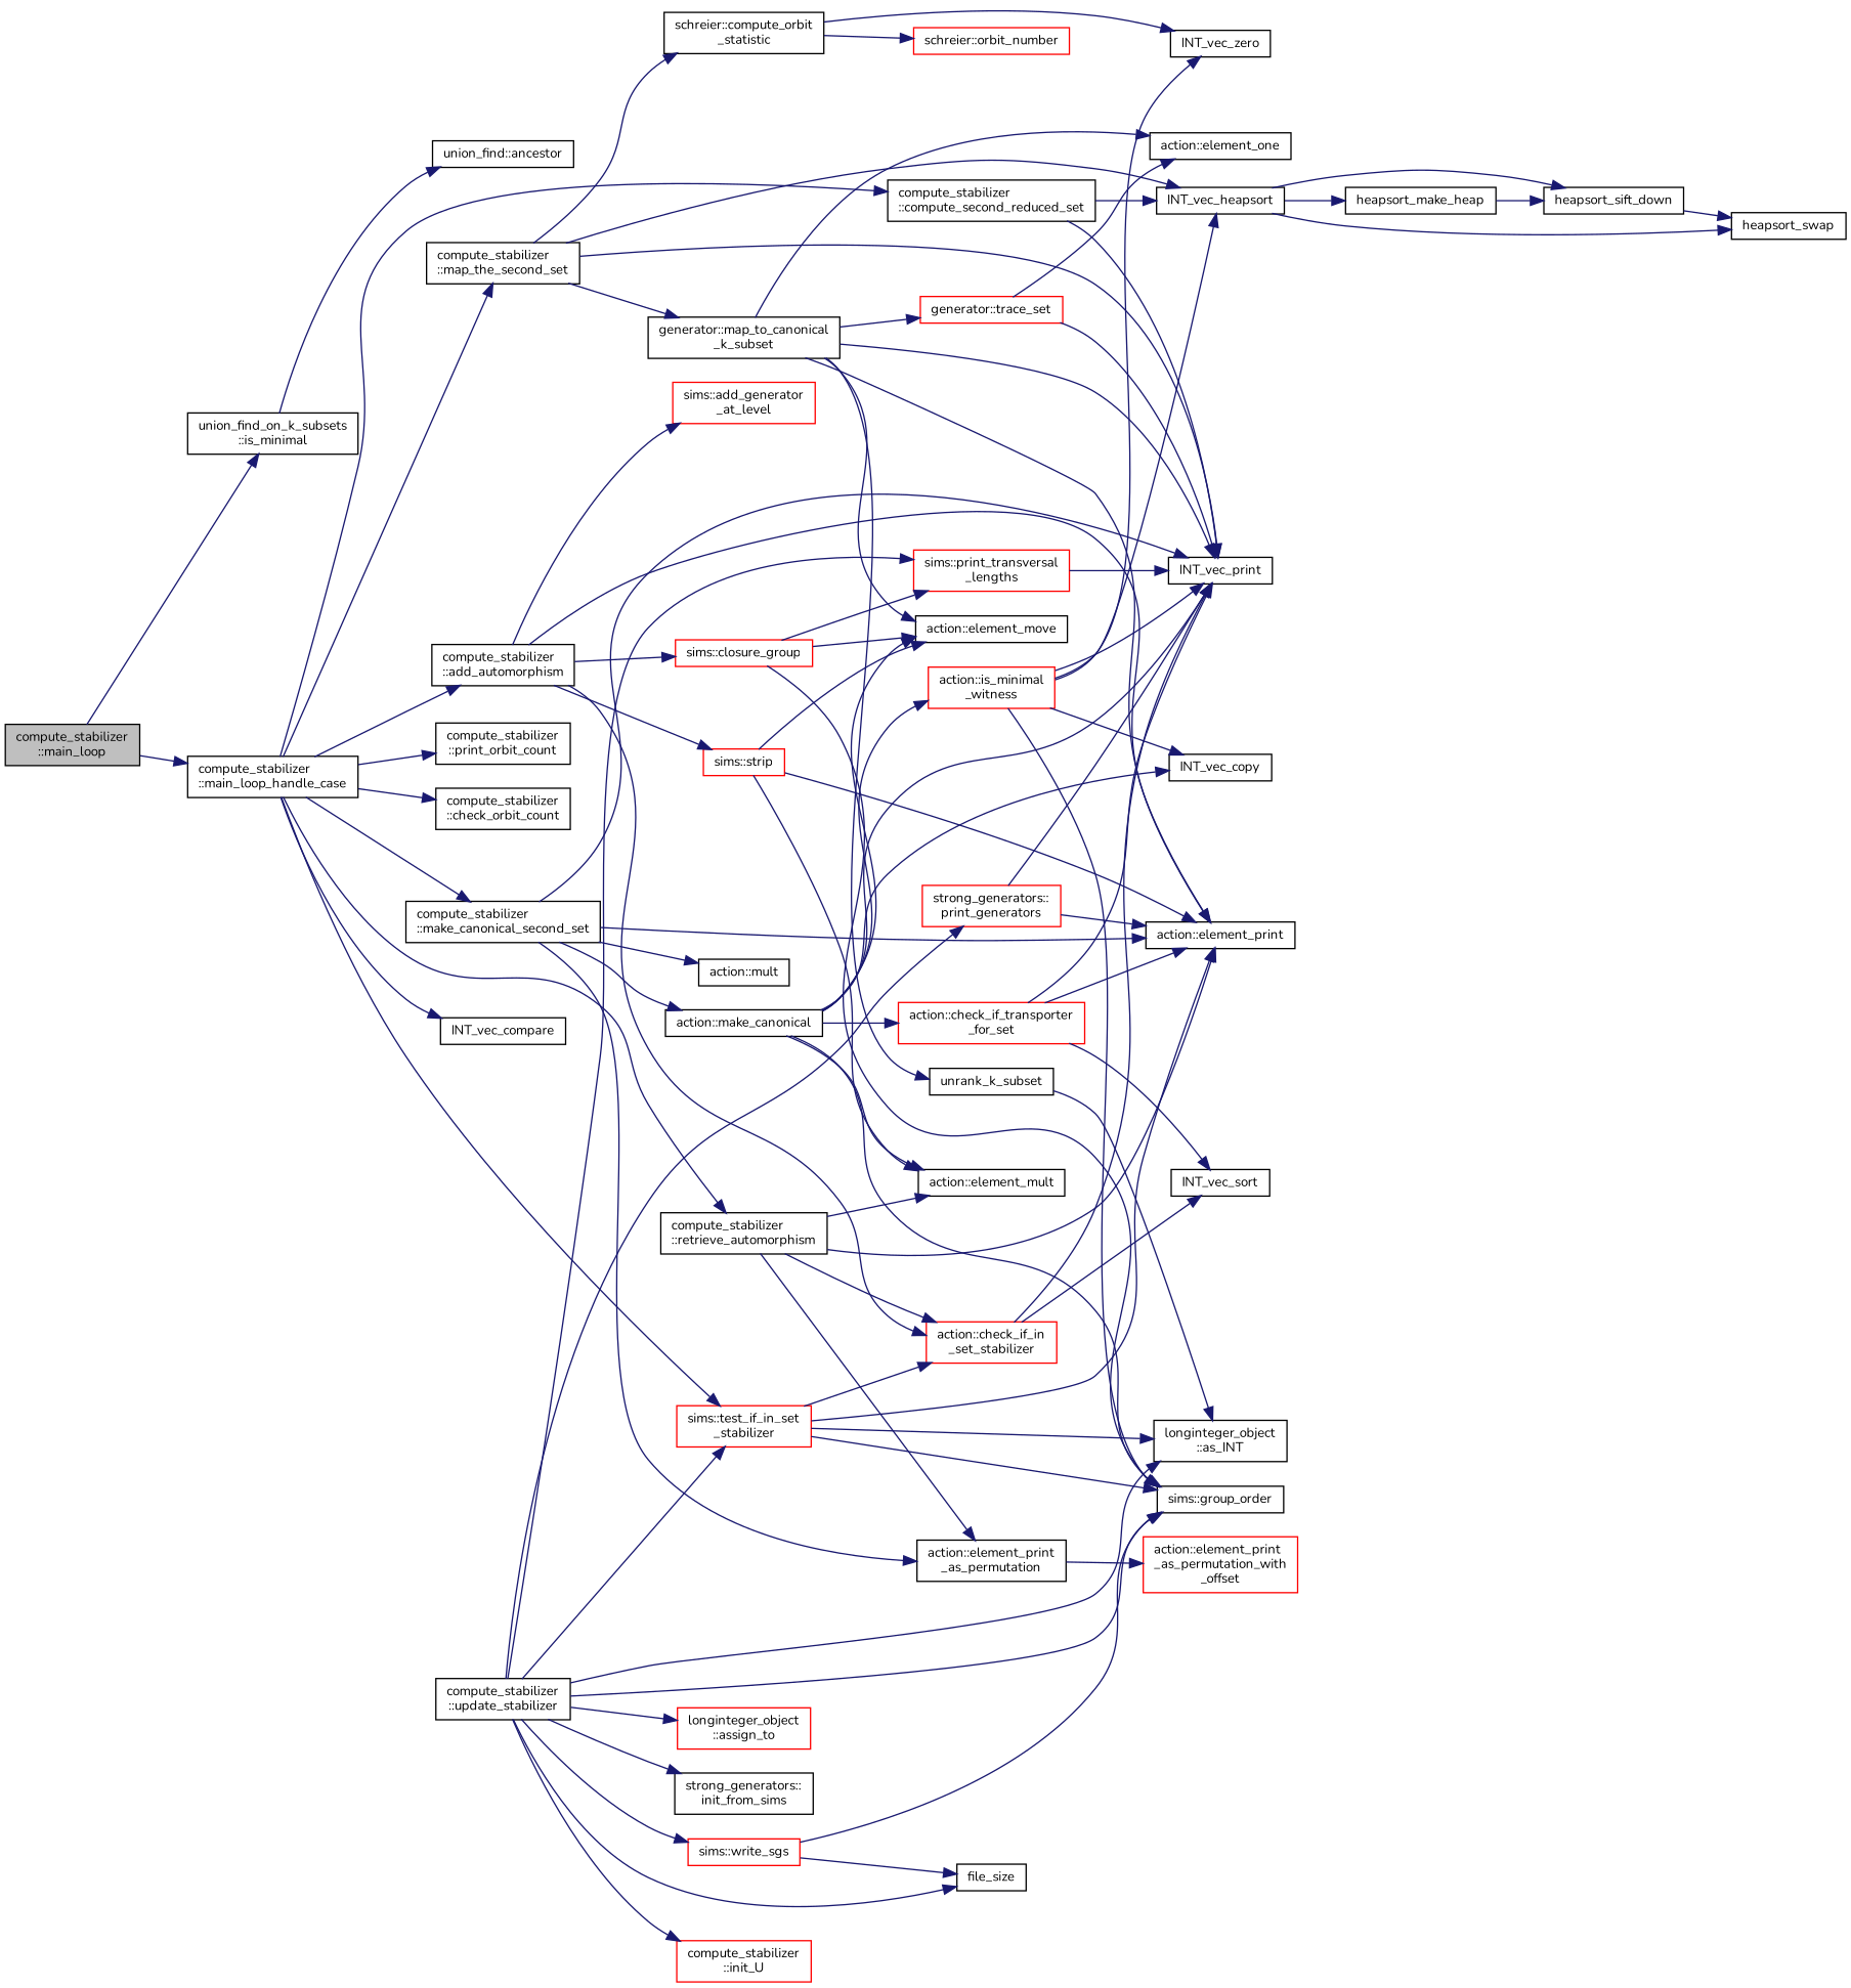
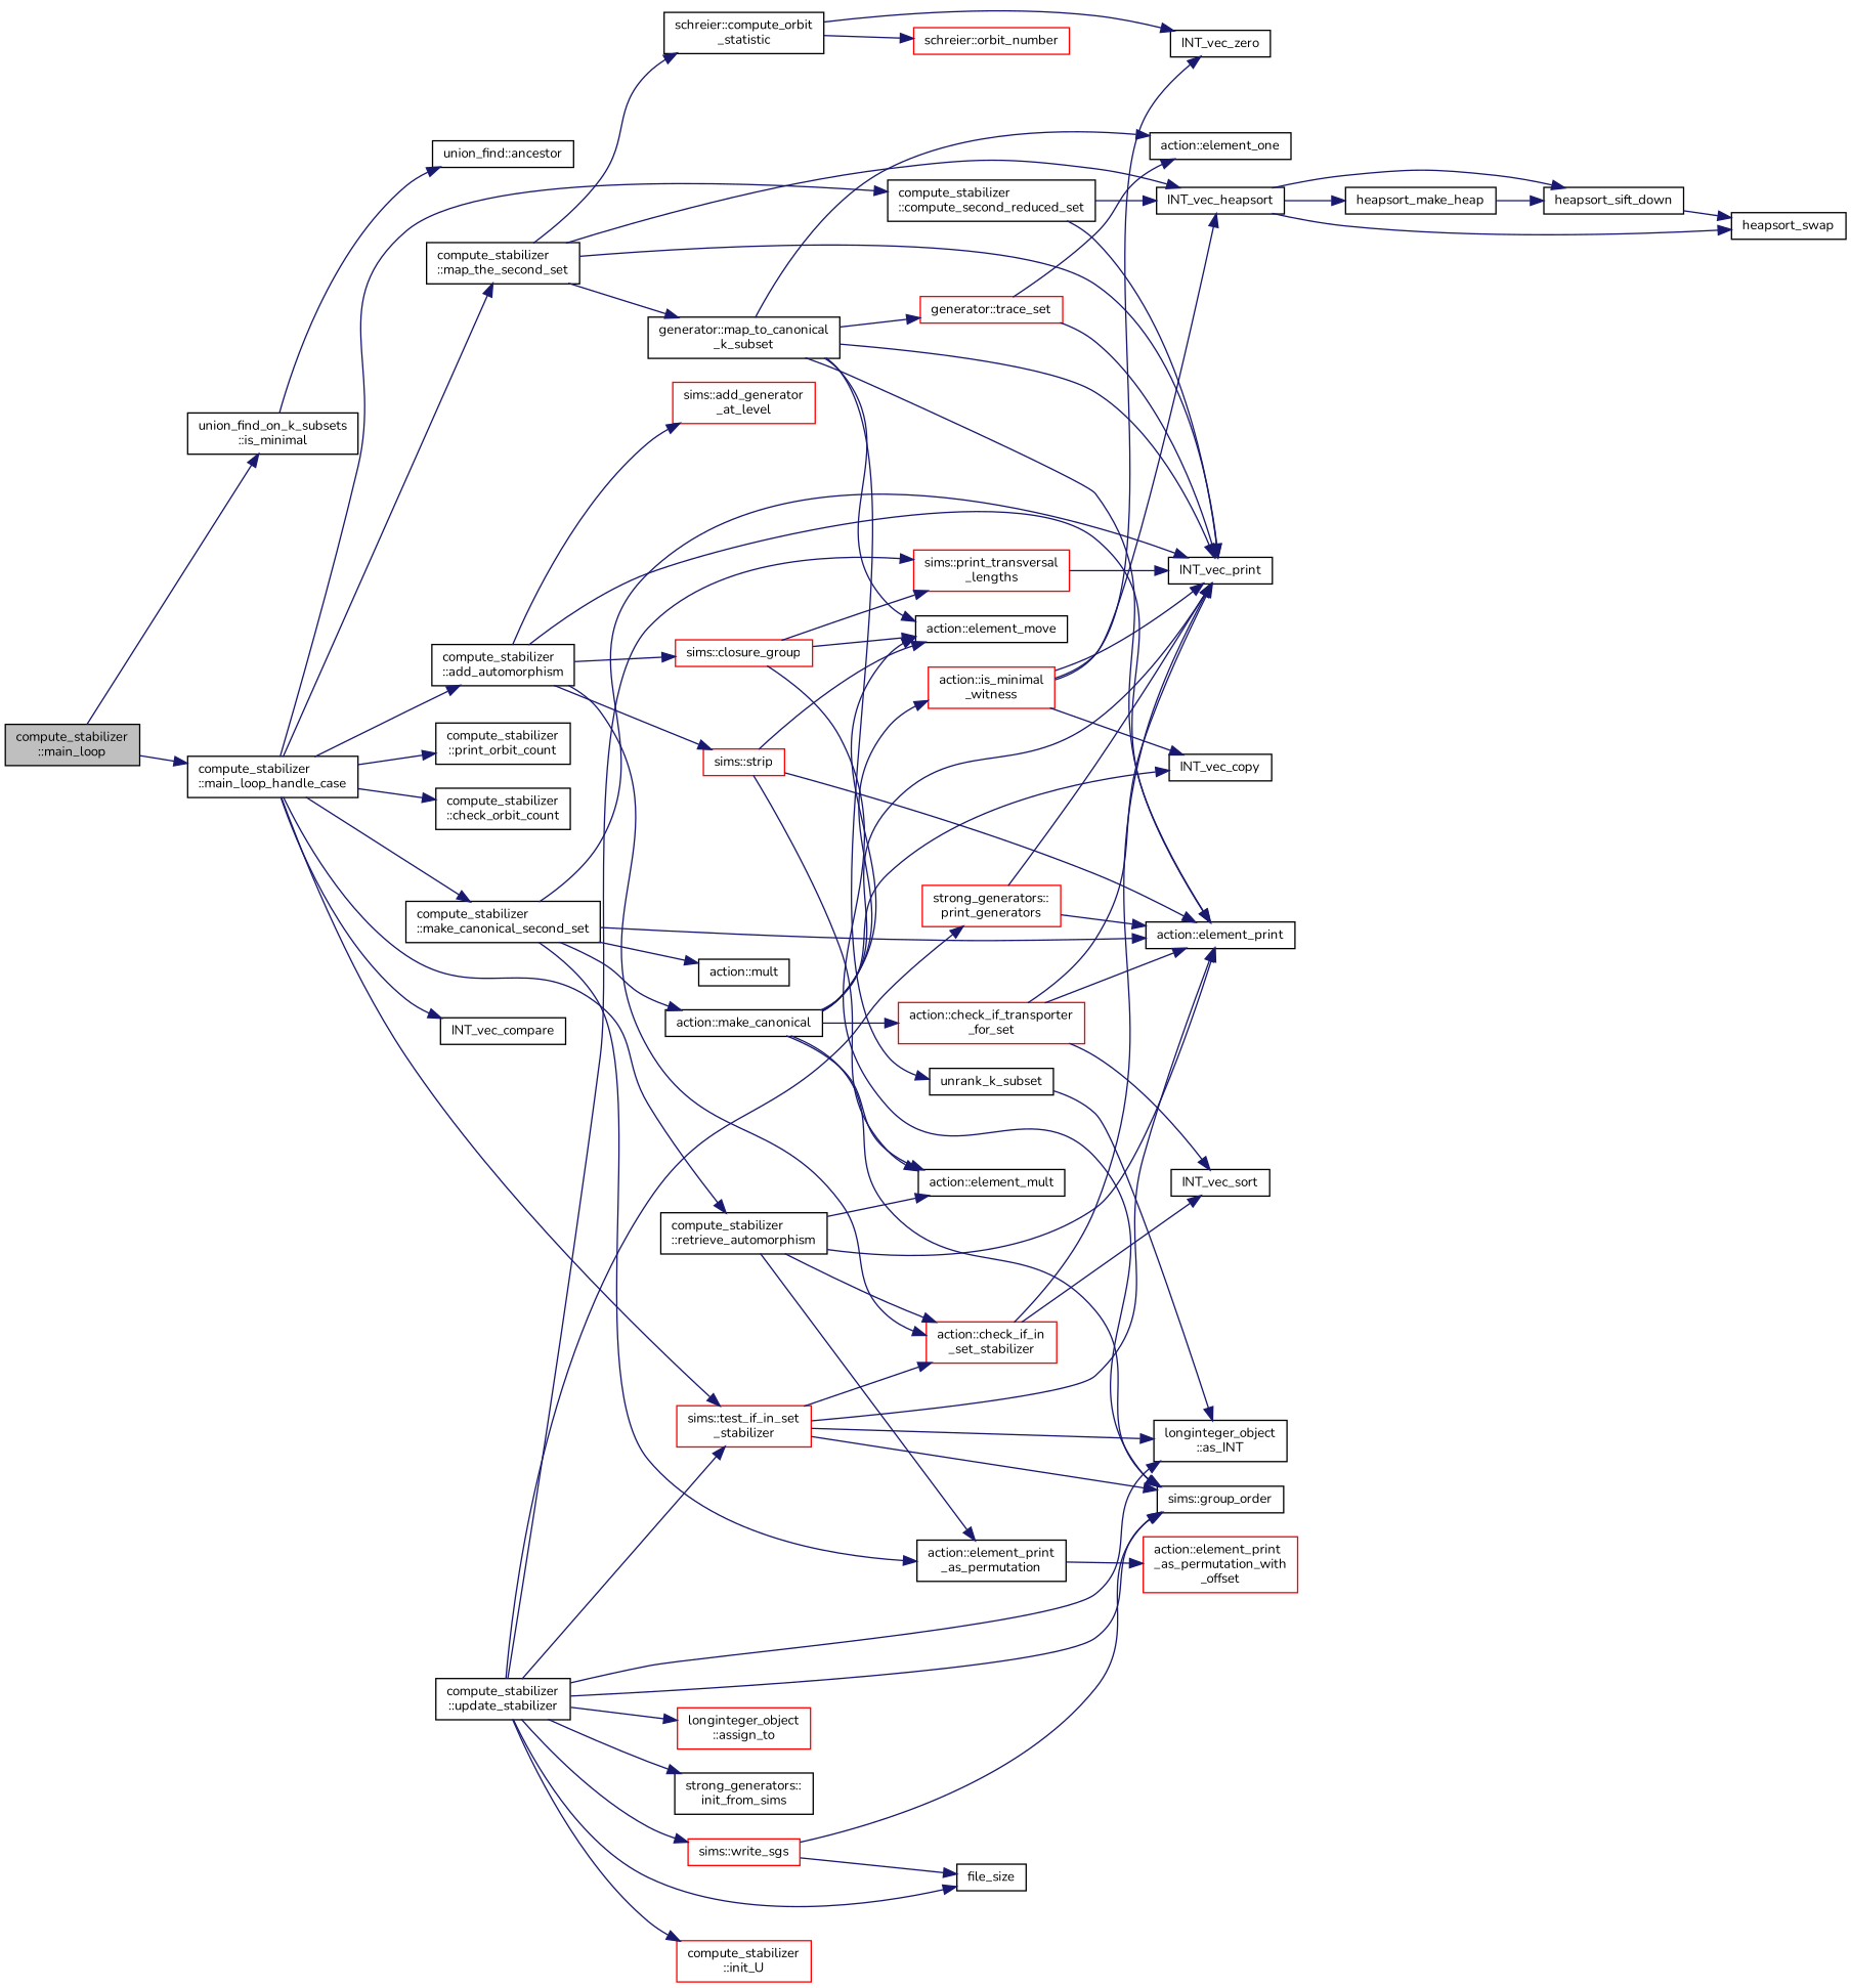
  digraph {
    fontname=Nunito
    rankdir=LR
    node [color=black fillcolor=white fontname=Nunito fontsize=10 shape=record style=filled]
    edge [color=midnightblue fontname=Nunito fontsize=10 labelfontname=Helvetica labelfontsize=10 style=solid]
    n1 [fillcolor=grey75 fontcolor=black height=0.2 label="compute_stabilizer\l::main_loop" width=0.4]
    n2 [height=0.2 label="union_find_on_k_subsets\l::is_minimal" width=0.4]
    n3 [height=0.2 label="compute_stabilizer\l::main_loop_handle_case" width=0.4]
    n4 [height=0.2 label="union_find::ancestor" width=0.4]
    n5 [height=0.2 label="compute_stabilizer\l::map_the_second_set" width=0.4]
    n6 [height=0.2 label="compute_stabilizer\l::print_orbit_count" width=0.4]
    n7 [height=0.2 label="compute_stabilizer\l::check_orbit_count" width=0.4]
    n8 [height=0.2 label="compute_stabilizer\l::compute_second_reduced_set" width=0.4]
    n9 [height=0.2 label="compute_stabilizer\l::make_canonical_second_set" width=0.4]
    n10 [height=0.2 label=INT_vec_compare width=0.4]
    n11 [height=0.2 label="compute_stabilizer\l::retrieve_automorphism" width=0.4]
    n12 [height=0.2 label="compute_stabilizer\l::add_automorphism" width=0.4]
    n13 [color=red height=0.2 label="sims::test_if_in_set\l_stabilizer" width=0.4]
    n14 [height=0.2 label="generator::map_to_canonical\l_k_subset" width=0.4]
    n15 [height=0.2 label=INT_vec_print width=0.4]
    n16 [height=0.2 label=INT_vec_heapsort width=0.4]
    n17 [height=0.2 label="schreier::compute_orbit\l_statistic" width=0.4]
    n18 [height=0.2 label="action::element_print" width=0.4]
    n19 [height=0.2 label="action::make_canonical" width=0.4]
    n20 [height=0.2 label="action::element_print\l_as_permutation" width=0.4]
    n21 [height=0.2 label="action::mult" width=0.4]
    n22 [height=0.2 label="action::element_mult" width=0.4]
    n23 [color=red height=0.2 label="action::check_if_in\l_set_stabilizer" width=0.4]
    n24 [color=red height=0.2 label="sims::strip" width=0.4]
    n25 [color=red height=0.2 label="sims::add_generator\l_at_level" width=0.4]
    n26 [color=red height=0.2 label="sims::closure_group" width=0.4]
    n27 [height=0.2 label="compute_stabilizer\l::update_stabilizer" width=0.4]
    n28 [height=0.2 label="longinteger_object\l::as_INT" width=0.4]
    n29 [height=0.2 label="sims::group_order" width=0.4]
    n30 [color=red height=0.2 label="sims::print_transversal\l_lengths" width=0.4]
    n31 [color=red height=0.2 label="longinteger_object\l::assign_to" width=0.4]
    n32 [height=0.2 label="strong_generators::\linit_from_sims" width=0.4]
    n33 [color=red height=0.2 label="strong_generators::\lprint_generators" width=0.4]
    n34 [color=red height=0.2 label="sims::write_sgs" width=0.4]
    n35 [height=0.2 label=file_size width=0.4]
    n36 [color=red height=0.2 label="compute_stabilizer\l::init_U" width=0.4]
    n37 [height=0.2 label=unrank_k_subset width=0.4]
    n38 [height=0.2 label="action::element_one" width=0.4]
    n39 [color=red height=0.2 label="generator::trace_set" width=0.4]
    n40 [height=0.2 label="action::element_move" width=0.4]
    n41 [height=0.2 label=heapsort_make_heap width=0.4]
    n42 [height=0.2 label=heapsort_sift_down width=0.4]
    n43 [height=0.2 label=heapsort_swap width=0.4]
    n44 [height=0.2 label=INT_vec_zero width=0.4]
    n45 [color=red height=0.2 label="schreier::orbit_number" width=0.4]
    n46 [height=0.2 label=INT_vec_copy width=0.4]
    n47 [color=red height=0.2 label="action::is_minimal\l_witness" width=0.4]
    n48 [color=red height=0.2 label="action::check_if_transporter\l_for_set" width=0.4]
    n49 [color=red height=0.2 label="action::element_print\l_as_permutation_with\l_offset" width=0.4]
    n50 [height=0.2 label=INT_vec_sort width=0.4]
    n1 -> n2
    n1 -> n3
    n2 -> n4
    n3 -> n5
    n3 -> n6
    n3 -> n7
    n3 -> n8
    n3 -> n9
    n3 -> n10
    n3 -> n11
    n3 -> n12
    n3 -> n13
    n5 -> n14
    n5 -> n15
    n5 -> n16
    n5 -> n17
    n8 -> n15
    n8 -> n16
    n9 -> n15
    n9 -> n18
    n9 -> n19
    n9 -> n20
    n9 -> n21
    n11 -> n18
    n11 -> n20
    n11 -> n22
    n11 -> n23
    n12 -> n18
    n12 -> n23
    n12 -> n24
    n12 -> n25
    n12 -> n26
    n13 -> n18
    n13 -> n23
    n13 -> n28
    n13 -> n29
    n14 -> n15
    n14 -> n18
    n14 -> n37
    n14 -> n38
    n14 -> n39
    n14 -> n40
    n16 -> n41
    n16 -> n42
    n16 -> n43
    n17 -> n44
    n17 -> n45
    n19 -> n15
    n19 -> n22
    n19 -> n29
    n19 -> n40
    n19 -> n46
    n19 -> n47
    n19 -> n48
    n20 -> n49
    n23 -> n15
    n23 -> n50
    n24 -> n18
    n24 -> n22
    n24 -> n40
    n26 -> n29
    n26 -> n30
    n26 -> n40
    n27 -> n13
    n27 -> n28
    n27 -> n29
    n27 -> n30
    n27 -> n31
    n27 -> n32
    n27 -> n33
    n27 -> n34
    n27 -> n35
    n27 -> n36
    n30 -> n15
    n33 -> n15
    n33 -> n18
    n34 -> n29
    n34 -> n35
    n37 -> n28
    n39 -> n15
    n39 -> n38
    n41 -> n42
    n42 -> n43
    n47 -> n15
    n47 -> n16
-   n47 -> n29
    n47 -> n44
    n47 -> n46
    n48 -> n15
    n48 -> n18
    n48 -> n50
  }
